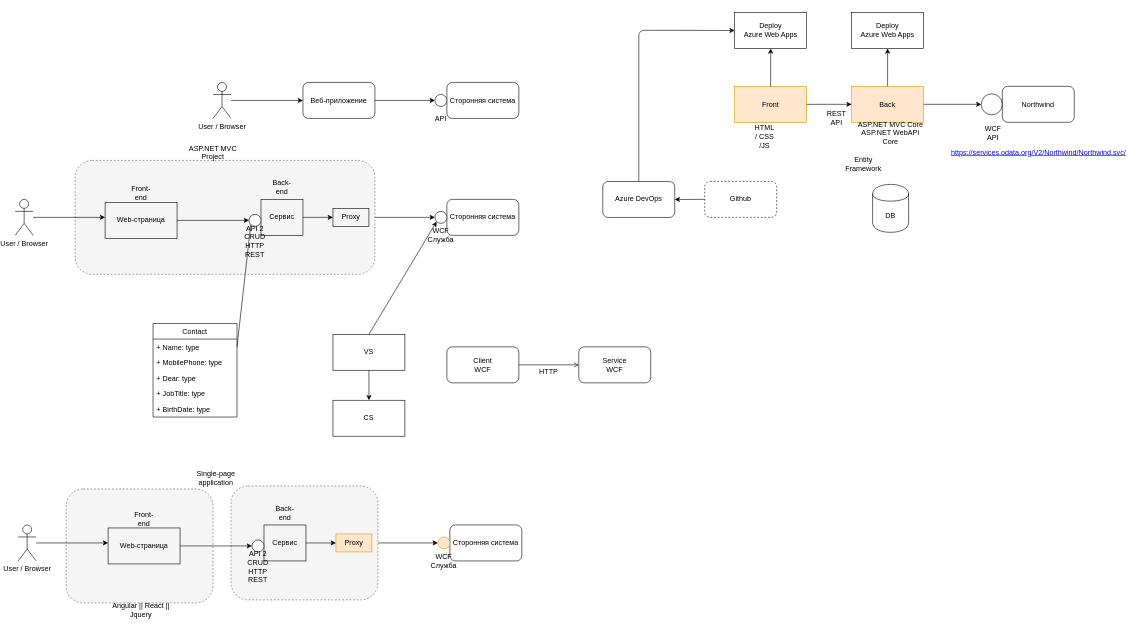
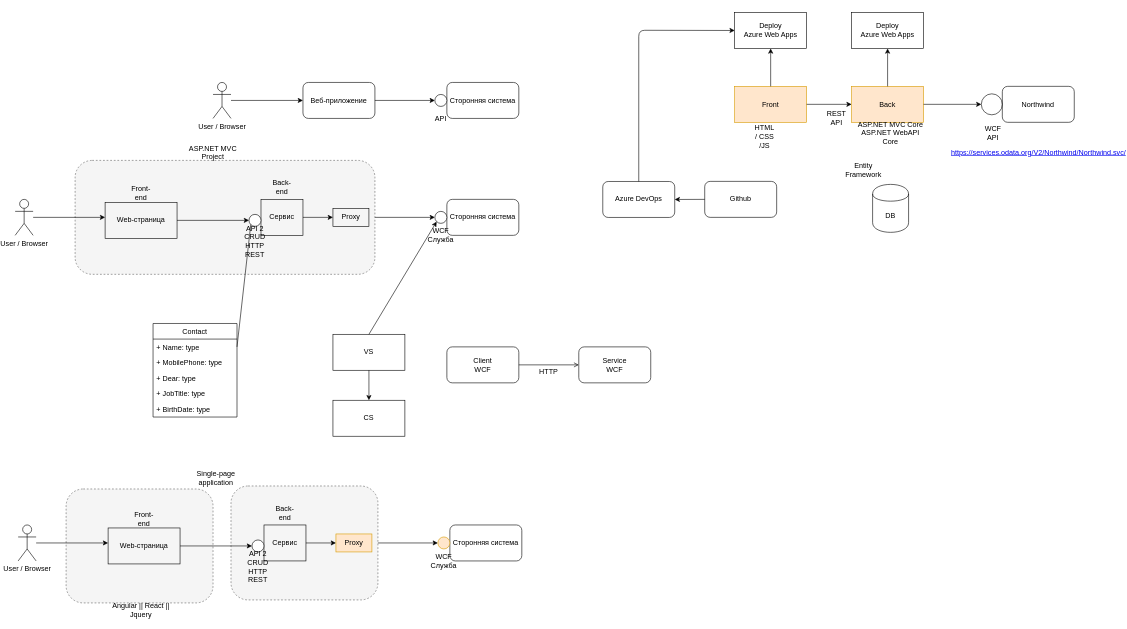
  <mxCell id="0" />
  <mxCell id="1" parent="0" />
  <mxCell id="2" value="" style="rounded=1;whiteSpace=wrap;html=1;fillColor=#f5f5f5;dashed=1;strokeColor=#666666;fontColor=#333333;" parent="1" vertex="1"><mxGeometry x="105" y="815" width="245" height="190" as="geometry" /></mxCell>
  <mxCell id="3" value="Сторонняя система" style="rounded=1;whiteSpace=wrap;html=1;" parent="1" vertex="1"><mxGeometry x="740" y="137" width="120" height="60" as="geometry" /></mxCell>
  <mxCell id="4" value="Веб-приложение" style="rounded=1;whiteSpace=wrap;html=1;" parent="1" vertex="1"><mxGeometry x="500" y="137" width="120" height="60" as="geometry" /></mxCell>
  <mxCell id="5" value="" style="endArrow=classic;html=1;exitX=1;exitY=0.5;exitDx=0;exitDy=0;" parent="1" source="4" target="6" edge="1"><mxGeometry width="50" height="50" relative="1" as="geometry"><mxPoint x="420" y="267" as="sourcePoint" /><mxPoint x="470" y="217" as="targetPoint" /></mxGeometry></mxCell>
  <mxCell id="6" value="" style="ellipse;whiteSpace=wrap;html=1;aspect=fixed;" parent="1" vertex="1"><mxGeometry x="720" y="157" width="20" height="20" as="geometry" /></mxCell>
  <mxCell id="7" value="API" style="text;html=1;strokeColor=none;fillColor=none;align=center;verticalAlign=middle;whiteSpace=wrap;rounded=0;" parent="1" vertex="1"><mxGeometry x="710" y="187" width="40" height="20" as="geometry" /></mxCell>
  <mxCell id="8" value="" style="endArrow=classic;html=1;entryX=0;entryY=0.5;entryDx=0;entryDy=0;" parent="1" target="4" edge="1"><mxGeometry width="50" height="50" relative="1" as="geometry"><mxPoint x="380" y="167" as="sourcePoint" /><mxPoint x="550" y="227" as="targetPoint" /></mxGeometry></mxCell>
  <mxCell id="9" value="User / Browser" style="shape=umlActor;verticalLabelPosition=bottom;labelBackgroundColor=#ffffff;verticalAlign=top;html=1;outlineConnect=0;" parent="1" vertex="1"><mxGeometry x="350" y="137" width="30" height="60" as="geometry" /></mxCell>
  <mxCell id="10" value="Сторонняя система" style="rounded=1;whiteSpace=wrap;html=1;" parent="1" vertex="1"><mxGeometry x="740" y="332" width="120" height="60" as="geometry" /></mxCell>
  <mxCell id="11" value="" style="endArrow=classic;html=1;exitX=1;exitY=0.5;exitDx=0;exitDy=0;" parent="1" source="15" target="12" edge="1"><mxGeometry width="50" height="50" relative="1" as="geometry"><mxPoint x="620" y="362" as="sourcePoint" /><mxPoint x="470" y="412" as="targetPoint" /></mxGeometry></mxCell>
  <mxCell id="12" value="" style="ellipse;whiteSpace=wrap;html=1;aspect=fixed;" parent="1" vertex="1"><mxGeometry x="720" y="352" width="20" height="20" as="geometry" /></mxCell>
  <mxCell id="13" value="WCF&lt;br&gt;Служба&lt;br&gt;" style="text;html=1;strokeColor=none;fillColor=none;align=center;verticalAlign=middle;whiteSpace=wrap;rounded=0;" parent="1" vertex="1"><mxGeometry x="710" y="382" width="40" height="20" as="geometry" /></mxCell>
  <mxCell id="14" value="" style="rounded=1;whiteSpace=wrap;html=1;dashed=1;fillColor=#f5f5f5;strokeColor=#666666;fontColor=#333333;" parent="1" vertex="1"><mxGeometry x="120" y="267" width="500" height="190" as="geometry" /></mxCell>
  <mxCell id="15" value="Proxy" style="rounded=0;whiteSpace=wrap;html=1;fillColor=none;" parent="1" vertex="1"><mxGeometry x="550" y="347" width="60" height="30" as="geometry" /></mxCell>
  <mxCell id="16" value="Сервис" style="rounded=0;whiteSpace=wrap;html=1;fillColor=none;" parent="1" vertex="1"><mxGeometry x="430" y="332" width="70" height="60" as="geometry" /></mxCell>
  <mxCell id="17" value="" style="endArrow=classic;html=1;entryX=0;entryY=0.5;entryDx=0;entryDy=0;exitX=1;exitY=0.5;exitDx=0;exitDy=0;" parent="1" source="16" target="15" edge="1"><mxGeometry width="50" height="50" relative="1" as="geometry"><mxPoint x="330" y="527" as="sourcePoint" /><mxPoint x="380" y="477" as="targetPoint" /></mxGeometry></mxCell>
  <mxCell id="18" value="VS" style="rounded=0;whiteSpace=wrap;html=1;fillColor=none;" parent="1" vertex="1"><mxGeometry x="550" y="557" width="120" height="60" as="geometry" /></mxCell>
  <mxCell id="19" value="" style="endArrow=classic;html=1;entryX=0;entryY=1;entryDx=0;entryDy=0;exitX=0.5;exitY=0;exitDx=0;exitDy=0;" parent="1" source="18" target="12" edge="1"><mxGeometry width="50" height="50" relative="1" as="geometry"><mxPoint x="330" y="687" as="sourcePoint" /><mxPoint x="380" y="637" as="targetPoint" /></mxGeometry></mxCell>
  <mxCell id="20" value="" style="endArrow=classic;html=1;exitX=0.5;exitY=1;exitDx=0;exitDy=0;" parent="1" source="18" edge="1"><mxGeometry width="50" height="50" relative="1" as="geometry"><mxPoint x="330" y="687" as="sourcePoint" /><mxPoint x="610" y="667" as="targetPoint" /></mxGeometry></mxCell>
  <mxCell id="21" value="CS" style="rounded=0;whiteSpace=wrap;html=1;fillColor=none;" parent="1" vertex="1"><mxGeometry x="550" y="667" width="120" height="60" as="geometry" /></mxCell>
  <mxCell id="22" value="" style="ellipse;whiteSpace=wrap;html=1;aspect=fixed;" parent="1" vertex="1"><mxGeometry x="410" y="357" width="20" height="20" as="geometry" /></mxCell>
  <mxCell id="23" value="" style="endArrow=classic;html=1;entryX=0;entryY=0.5;entryDx=0;entryDy=0;" parent="1" target="22" edge="1"><mxGeometry width="50" height="50" relative="1" as="geometry"><mxPoint x="290" y="367" as="sourcePoint" /><mxPoint x="380" y="747" as="targetPoint" /></mxGeometry></mxCell>
  <mxCell id="24" value="API 2&lt;br&gt;CRUD&lt;br&gt;HTTP&lt;br&gt;REST&lt;br&gt;" style="text;html=1;strokeColor=none;fillColor=none;align=center;verticalAlign=middle;whiteSpace=wrap;rounded=0;" parent="1" vertex="1"><mxGeometry x="400" y="392" width="40" height="20" as="geometry" /></mxCell>
  <mxCell id="25" value="Contact" style="swimlane;fontStyle=0;childLayout=stackLayout;horizontal=1;startSize=26;fillColor=none;horizontalStack=0;resizeParent=1;resizeParentMax=0;resizeLast=0;collapsible=1;marginBottom=0;" parent="1" vertex="1"><mxGeometry x="250" y="539" width="140" height="156" as="geometry" /></mxCell>
  <mxCell id="26" value="+ Name: type" style="text;strokeColor=none;fillColor=none;align=left;verticalAlign=top;spacingLeft=4;spacingRight=4;overflow=hidden;rotatable=0;points=[[0,0.5],[1,0.5]];portConstraint=eastwest;" parent="25" vertex="1"><mxGeometry y="26" width="140" height="26" as="geometry" /></mxCell>
  <mxCell id="27" value="+ MobilePhone: type" style="text;strokeColor=none;fillColor=none;align=left;verticalAlign=top;spacingLeft=4;spacingRight=4;overflow=hidden;rotatable=0;points=[[0,0.5],[1,0.5]];portConstraint=eastwest;" parent="25" vertex="1"><mxGeometry y="52" width="140" height="26" as="geometry" /></mxCell>
  <mxCell id="28" value="+ Dear: type" style="text;strokeColor=none;fillColor=none;align=left;verticalAlign=top;spacingLeft=4;spacingRight=4;overflow=hidden;rotatable=0;points=[[0,0.5],[1,0.5]];portConstraint=eastwest;" parent="25" vertex="1"><mxGeometry y="78" width="140" height="26" as="geometry" /></mxCell>
  <mxCell id="29" value="+ JobTitle: type" style="text;strokeColor=none;fillColor=none;align=left;verticalAlign=top;spacingLeft=4;spacingRight=4;overflow=hidden;rotatable=0;points=[[0,0.5],[1,0.5]];portConstraint=eastwest;" parent="25" vertex="1"><mxGeometry y="104" width="140" height="26" as="geometry" /></mxCell>
  <mxCell id="30" value="+ BirthDate: type" style="text;strokeColor=none;fillColor=none;align=left;verticalAlign=top;spacingLeft=4;spacingRight=4;overflow=hidden;rotatable=0;points=[[0,0.5],[1,0.5]];portConstraint=eastwest;" parent="25" vertex="1"><mxGeometry y="130" width="140" height="26" as="geometry" /></mxCell>
  <mxCell id="31" value="" style="endArrow=none;html=1;entryX=0;entryY=1;entryDx=0;entryDy=0;exitX=1;exitY=0.5;exitDx=0;exitDy=0;" parent="1" source="26" target="22" edge="1"><mxGeometry width="50" height="50" relative="1" as="geometry"><mxPoint x="220" y="797" as="sourcePoint" /><mxPoint x="270" y="747" as="targetPoint" /></mxGeometry></mxCell>
  <mxCell id="32" value="Web-страница" style="rounded=0;whiteSpace=wrap;html=1;fillColor=none;" parent="1" vertex="1"><mxGeometry x="170" y="337" width="120" height="60" as="geometry" /></mxCell>
  <mxCell id="33" value="" style="endArrow=classic;html=1;entryX=0;entryY=0.5;entryDx=0;entryDy=0;" parent="1" edge="1"><mxGeometry width="50" height="50" relative="1" as="geometry"><mxPoint x="50" y="362" as="sourcePoint" /><mxPoint x="170" y="362" as="targetPoint" /></mxGeometry></mxCell>
  <mxCell id="34" value="User / Browser" style="shape=umlActor;verticalLabelPosition=bottom;labelBackgroundColor=#ffffff;verticalAlign=top;html=1;outlineConnect=0;" parent="1" vertex="1"><mxGeometry x="20" y="332" width="30" height="60" as="geometry" /></mxCell>
  <mxCell id="35" value="Front-end" style="text;html=1;strokeColor=none;fillColor=none;align=center;verticalAlign=middle;whiteSpace=wrap;rounded=0;" parent="1" vertex="1"><mxGeometry x="210" y="312" width="40" height="20" as="geometry" /></mxCell>
  <mxCell id="36" value="Back-end" style="text;html=1;strokeColor=none;fillColor=none;align=center;verticalAlign=middle;whiteSpace=wrap;rounded=0;" parent="1" vertex="1"><mxGeometry x="445" y="302" width="40" height="20" as="geometry" /></mxCell>
  <mxCell id="37" value="ASP.NET MVC Project" style="text;html=1;strokeColor=none;fillColor=none;align=center;verticalAlign=middle;whiteSpace=wrap;rounded=0;" parent="1" vertex="1"><mxGeometry x="300" y="243.8" width="100" height="20" as="geometry" /></mxCell>
  <mxCell id="38" value="Сторонняя система" style="rounded=1;whiteSpace=wrap;html=1;" parent="1" vertex="1"><mxGeometry x="745" y="875" width="120" height="60" as="geometry" /></mxCell>
  <mxCell id="39" value="" style="endArrow=classic;html=1;exitX=1;exitY=0.5;exitDx=0;exitDy=0;" parent="1" source="43" target="40" edge="1"><mxGeometry width="50" height="50" relative="1" as="geometry"><mxPoint x="625" y="905" as="sourcePoint" /><mxPoint x="475" y="955" as="targetPoint" /></mxGeometry></mxCell>
  <mxCell id="40" value="" style="ellipse;whiteSpace=wrap;html=1;aspect=fixed;fillColor=#ffe6cc;strokeColor=#d79b00;" parent="1" vertex="1"><mxGeometry x="725" y="895" width="20" height="20" as="geometry" /></mxCell>
  <mxCell id="41" value="WCF&lt;br&gt;Служба&lt;br&gt;" style="text;html=1;strokeColor=none;fillColor=none;align=center;verticalAlign=middle;whiteSpace=wrap;rounded=0;" parent="1" vertex="1"><mxGeometry x="715" y="925" width="40" height="20" as="geometry" /></mxCell>
  <mxCell id="42" value="" style="rounded=1;whiteSpace=wrap;html=1;fillColor=#f5f5f5;dashed=1;strokeColor=#666666;fontColor=#333333;" parent="1" vertex="1"><mxGeometry x="380" y="810" width="245" height="190" as="geometry" /></mxCell>
  <mxCell id="43" value="Proxy" style="rounded=0;whiteSpace=wrap;html=1;fillColor=#ffe6cc;strokeColor=#d79b00;" parent="1" vertex="1"><mxGeometry x="555" y="890" width="60" height="30" as="geometry" /></mxCell>
  <mxCell id="44" value="Сервис" style="rounded=0;whiteSpace=wrap;html=1;fillColor=none;" parent="1" vertex="1"><mxGeometry x="435" y="875" width="70" height="60" as="geometry" /></mxCell>
  <mxCell id="45" value="" style="endArrow=classic;html=1;entryX=0;entryY=0.5;entryDx=0;entryDy=0;exitX=1;exitY=0.5;exitDx=0;exitDy=0;" parent="1" source="44" target="43" edge="1"><mxGeometry width="50" height="50" relative="1" as="geometry"><mxPoint x="335" y="1070" as="sourcePoint" /><mxPoint x="385" y="1020" as="targetPoint" /></mxGeometry></mxCell>
  <mxCell id="46" value="" style="ellipse;whiteSpace=wrap;html=1;aspect=fixed;" parent="1" vertex="1"><mxGeometry x="415" y="900" width="20" height="20" as="geometry" /></mxCell>
  <mxCell id="47" value="" style="endArrow=classic;html=1;entryX=0;entryY=0.5;entryDx=0;entryDy=0;" parent="1" target="46" edge="1"><mxGeometry width="50" height="50" relative="1" as="geometry"><mxPoint x="295" y="910" as="sourcePoint" /><mxPoint x="385" y="1290" as="targetPoint" /></mxGeometry></mxCell>
  <mxCell id="48" value="API 2&lt;br&gt;CRUD&lt;br&gt;HTTP&lt;br&gt;REST&lt;br&gt;" style="text;html=1;strokeColor=none;fillColor=none;align=center;verticalAlign=middle;whiteSpace=wrap;rounded=0;" parent="1" vertex="1"><mxGeometry x="405" y="935" width="40" height="20" as="geometry" /></mxCell>
  <mxCell id="49" value="Web-страница" style="rounded=0;whiteSpace=wrap;html=1;fillColor=none;" parent="1" vertex="1"><mxGeometry x="175" y="880" width="120" height="60" as="geometry" /></mxCell>
  <mxCell id="50" value="" style="endArrow=classic;html=1;entryX=0;entryY=0.5;entryDx=0;entryDy=0;" parent="1" edge="1"><mxGeometry width="50" height="50" relative="1" as="geometry"><mxPoint x="55" y="905" as="sourcePoint" /><mxPoint x="175" y="905" as="targetPoint" /></mxGeometry></mxCell>
  <mxCell id="51" value="User / Browser" style="shape=umlActor;verticalLabelPosition=bottom;labelBackgroundColor=#ffffff;verticalAlign=top;html=1;outlineConnect=0;" parent="1" vertex="1"><mxGeometry x="25" y="875" width="30" height="60" as="geometry" /></mxCell>
  <mxCell id="52" value="Front-end" style="text;html=1;strokeColor=none;fillColor=none;align=center;verticalAlign=middle;whiteSpace=wrap;rounded=0;" parent="1" vertex="1"><mxGeometry x="215" y="855" width="40" height="20" as="geometry" /></mxCell>
  <mxCell id="53" value="Back-end" style="text;html=1;strokeColor=none;fillColor=none;align=center;verticalAlign=middle;whiteSpace=wrap;rounded=0;" parent="1" vertex="1"><mxGeometry x="450" y="845" width="40" height="20" as="geometry" /></mxCell>
  <mxCell id="54" value="Single-page application" style="text;html=1;strokeColor=none;fillColor=none;align=center;verticalAlign=middle;whiteSpace=wrap;rounded=0;" parent="1" vertex="1"><mxGeometry x="305" y="786.8" width="100" height="20" as="geometry" /></mxCell>
  <mxCell id="55" value="Angular || React ||&lt;br&gt;Jquery&lt;br&gt;" style="text;html=1;strokeColor=none;fillColor=none;align=center;verticalAlign=middle;whiteSpace=wrap;rounded=0;" parent="1" vertex="1"><mxGeometry x="120" y="1007" width="220" height="20" as="geometry" /></mxCell>
  <mxCell id="56" value="Client&lt;br&gt;WCF&lt;br&gt;" style="rounded=1;whiteSpace=wrap;html=1;fillColor=none;" parent="1" vertex="1"><mxGeometry x="740" y="578" width="120" height="60" as="geometry" /></mxCell>
  <mxCell id="57" value="Service&lt;br&gt;WCF&lt;br&gt;" style="rounded=1;whiteSpace=wrap;html=1;fillColor=none;" parent="1" vertex="1"><mxGeometry x="960" y="578" width="120" height="60" as="geometry" /></mxCell>
  <mxCell id="58" value="" style="endArrow=open;html=1;entryX=0;entryY=0.5;entryDx=0;entryDy=0;exitX=1;exitY=0.5;exitDx=0;exitDy=0;" parent="1" source="56" target="57" edge="1"><mxGeometry width="50" height="50" relative="1" as="geometry"><mxPoint x="880" y="692" as="sourcePoint" /><mxPoint x="930" y="642" as="targetPoint" /></mxGeometry></mxCell>
  <mxCell id="59" value="HTTP" style="text;html=1;strokeColor=none;fillColor=none;align=center;verticalAlign=middle;whiteSpace=wrap;rounded=0;" parent="1" vertex="1"><mxGeometry x="890" y="610" width="40" height="20" as="geometry" /></mxCell>
  <mxCell id="60" value="Northwind" style="rounded=1;whiteSpace=wrap;html=1;fillColor=none;" parent="1" vertex="1"><mxGeometry x="1666.333" y="143.5" width="120" height="60" as="geometry" /></mxCell>
  <mxCell id="61" value="" style="ellipse;whiteSpace=wrap;html=1;aspect=fixed;fillColor=none;" parent="1" vertex="1"><mxGeometry x="1631.333" y="156" width="35" height="35" as="geometry" /></mxCell>
  <mxCell id="62" value="WCF&lt;br&gt;API&lt;br&gt;" style="text;html=1;strokeColor=none;fillColor=none;align=center;verticalAlign=middle;whiteSpace=wrap;rounded=0;" parent="1" vertex="1"><mxGeometry x="1631.333" y="210.5" width="40" height="20" as="geometry" /></mxCell>
  <mxCell id="63" value="Back" style="rounded=1;whiteSpace=wrap;html=1;fillColor=#ffe6cc;arcSize=0;strokeColor=#d79b00;" parent="1" vertex="1"><mxGeometry x="1415" y="143.5" width="120" height="60" as="geometry" /></mxCell>
  <mxCell id="64" value="" style="endArrow=classic;html=1;entryX=0;entryY=0.5;entryDx=0;entryDy=0;exitX=1;exitY=0.5;exitDx=0;exitDy=0;" parent="1" source="63" target="61" edge="1"><mxGeometry width="50" height="50" relative="1" as="geometry"><mxPoint x="1550" y="260.5" as="sourcePoint" /><mxPoint x="1600" y="210.5" as="targetPoint" /></mxGeometry></mxCell>
  <mxCell id="65" value="&lt;a href=&quot;https://services.odata.org/V2/Northwind/Northwind.svc/&quot;&gt;https://services.odata.org/V2/Northwind/Northwind.svc/&lt;/a&gt;" style="text;html=1;strokeColor=none;fillColor=none;align=center;verticalAlign=middle;whiteSpace=wrap;rounded=0;" parent="1" vertex="1"><mxGeometry x="1706.5" y="244" width="40" height="20" as="geometry" /></mxCell>
  <mxCell id="66" value="Front" style="rounded=0;whiteSpace=wrap;html=1;fillColor=#ffe6cc;strokeColor=#d79b00;" parent="1" vertex="1"><mxGeometry x="1220" y="143.5" width="120" height="60" as="geometry" /></mxCell>
  <mxCell id="67" value="" style="endArrow=classic;html=1;entryX=0;entryY=0.5;entryDx=0;entryDy=0;exitX=1;exitY=0.5;exitDx=0;exitDy=0;" parent="1" source="66" target="63" edge="1"><mxGeometry width="50" height="50" relative="1" as="geometry"><mxPoint x="1350" y="228.5" as="sourcePoint" /><mxPoint x="1400" y="178.5" as="targetPoint" /></mxGeometry></mxCell>
  <mxCell id="68" value="HTML / CSS /JS" style="text;html=1;strokeColor=none;fillColor=none;align=center;verticalAlign=middle;whiteSpace=wrap;rounded=0;" parent="1" vertex="1"><mxGeometry x="1250" y="217" width="40" height="20" as="geometry" /></mxCell>
  <mxCell id="69" value="ASP.NET MVC Core&lt;br&gt;ASP.NET WebAPI Core&lt;br&gt;" style="text;html=1;strokeColor=none;fillColor=none;align=center;verticalAlign=middle;whiteSpace=wrap;rounded=0;" parent="1" vertex="1"><mxGeometry x="1420" y="211" width="120" height="20" as="geometry" /></mxCell>
  <mxCell id="70" value="REST API" style="text;html=1;strokeColor=none;fillColor=none;align=center;verticalAlign=middle;whiteSpace=wrap;rounded=0;" parent="1" vertex="1"><mxGeometry x="1370" y="187" width="40" height="20" as="geometry" /></mxCell>
  <mxCell id="71" value="DB" style="shape=cylinder;whiteSpace=wrap;html=1;boundedLbl=1;backgroundOutline=1;fillColor=none;" parent="1" vertex="1"><mxGeometry x="1450" y="307" width="60" height="80" as="geometry" /></mxCell>
- <mxCell id="72" value="Entity Framework" style="text;html=1;strokeColor=none;fillColor=none;align=center;verticalAlign=middle;whiteSpace=wrap;rounded=0;" parent="1" vertex="1"><mxGeometry x="1415" y="264" width="40" height="20" as="geometry" /></mxCell>
+ <mxCell id="72" value="Entity Framework" style="text;html=1;strokeColor=none;fillColor=none;align=center;verticalAlign=middle;whiteSpace=wrap;rounded=0;" parent="1" vertex="1"><mxGeometry x="1415" y="274" width="40" height="20" as="geometry" /></mxCell>
  <mxCell id="73" value="Deploy&lt;br&gt;Azure Web Apps&lt;br&gt;" style="rounded=0;whiteSpace=wrap;html=1;fillColor=none;" parent="1" vertex="1"><mxGeometry x="1415" y="20.333" width="120" height="60" as="geometry" /></mxCell>
  <mxCell id="74" value="" style="endArrow=classic;html=1;entryX=0.5;entryY=1;entryDx=0;entryDy=0;" parent="1" source="63" target="73" edge="1"><mxGeometry width="50" height="50" relative="1" as="geometry"><mxPoint x="1320" y="294" as="sourcePoint" /><mxPoint x="1370" y="244" as="targetPoint" /></mxGeometry></mxCell>
  <mxCell id="75" value="Deploy&lt;br&gt;Azure Web Apps&lt;br&gt;" style="rounded=0;whiteSpace=wrap;html=1;fillColor=none;" parent="1" vertex="1"><mxGeometry x="1220" y="20.333" width="120" height="60" as="geometry" /></mxCell>
  <mxCell id="76" value="" style="endArrow=classic;html=1;entryX=0.5;entryY=1;entryDx=0;entryDy=0;exitX=0.5;exitY=0;exitDx=0;exitDy=0;" parent="1" source="66" target="75" edge="1"><mxGeometry width="50" height="50" relative="1" as="geometry"><mxPoint x="1485" y="153.5" as="sourcePoint" /><mxPoint x="1485" y="90.167" as="targetPoint" /></mxGeometry></mxCell>
- <mxCell id="77" value="Github" style="rounded=1;whiteSpace=wrap;html=1;fillColor=none;dashed=1;" parent="1" vertex="1"><mxGeometry x="1170" y="302" width="120" height="60" as="geometry" /></mxCell>
+ <mxCell id="77" value="Github" style="rounded=1;whiteSpace=wrap;html=1;fillColor=none;" parent="1" vertex="1"><mxGeometry x="1170" y="302" width="120" height="60" as="geometry" /></mxCell>
  <mxCell id="78" value="Azure DevOps" style="rounded=1;whiteSpace=wrap;html=1;fillColor=none;" parent="1" vertex="1"><mxGeometry x="1000" y="302.167" width="120" height="60" as="geometry" /></mxCell>
  <mxCell id="79" value="" style="endArrow=classic;html=1;entryX=1;entryY=0.5;entryDx=0;entryDy=0;exitX=0;exitY=0.5;exitDx=0;exitDy=0;" parent="1" source="77" target="78" edge="1"><mxGeometry width="50" height="50" relative="1" as="geometry"><mxPoint x="1180" y="617" as="sourcePoint" /><mxPoint x="1230" y="567" as="targetPoint" /></mxGeometry></mxCell>
  <mxCell id="80" value="" style="endArrow=classic;html=1;exitX=0.5;exitY=0;exitDx=0;exitDy=0;entryX=0;entryY=0.5;entryDx=0;entryDy=0;" parent="1" source="78" target="75" edge="1"><mxGeometry width="50" height="50" relative="1" as="geometry"><mxPoint x="1020" y="267.167" as="sourcePoint" /><mxPoint x="1070" y="217.167" as="targetPoint" /><Array as="points"><mxPoint x="1060" y="50" /></Array></mxGeometry></mxCell>
